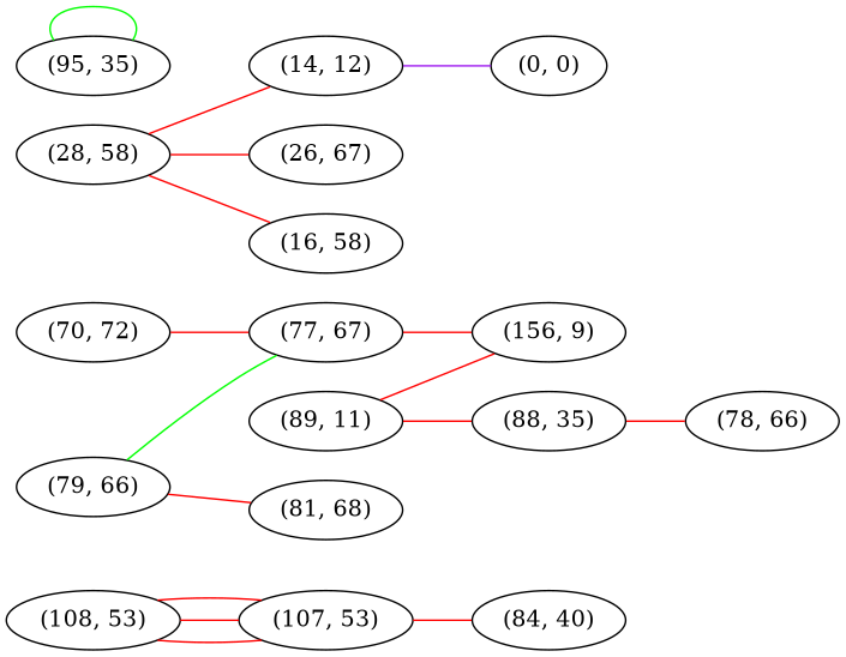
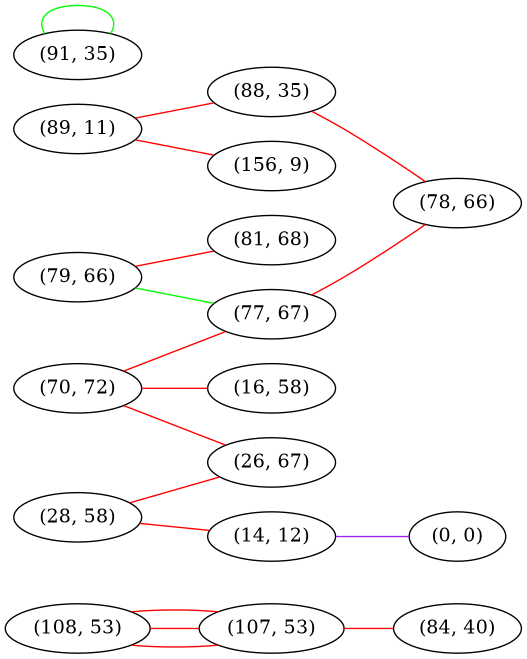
  graph {
    rankdir=LR
    edge [color=red weight=1]
    "(108, 53)"
    "(107, 53)"
    n3 [label="(84, 40)"]
    "(89, 11)"
    "(156, 9)"
    "(88, 35)"
    "(14, 12)"
    "(0, 0)"
    "(78, 66)"
    n10 [label="(28, 58)"]
    "(26, 67)"
    "(16, 58)"
    "(70, 72)"
    "(77, 67)"
    "(79, 66)"
    "(81, 68)"
-   "(95, 35)"
+   "(95, 35)" [label="(91, 35)"]
    "(108, 53)" -- "(107, 53)"
    "(108, 53)" -- "(107, 53)"
    "(108, 53)" -- "(107, 53)"
    "(107, 53)" -- n3
    "(89, 11)" -- "(156, 9)"
    "(89, 11)" -- "(88, 35)"
    "(88, 35)" -- "(78, 66)"
    "(14, 12)" -- "(0, 0)" [color=purple weight=4]
    n10 -- "(14, 12)"
    n10 -- "(26, 67)"
-   n10 -- "(16, 58)"
+   "(70, 72)" -- "(16, 58)"
+   "(70, 72)" -- "(26, 67)"
    "(70, 72)" -- "(77, 67)"
-   "(77, 67)" -- "(156, 9)"
+   "(77, 67)" -- "(78, 66)"
    "(79, 66)" -- "(77, 67)" [color=green]
    "(79, 66)" -- "(81, 68)"
    "(95, 35)" -- "(95, 35)" [color=green weight=2]
  }
